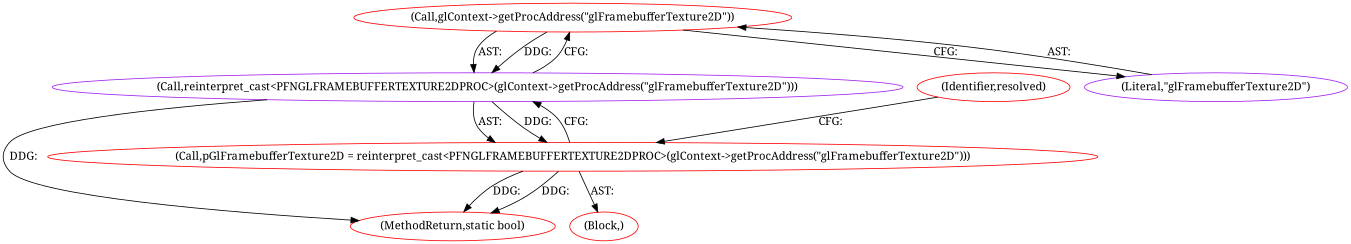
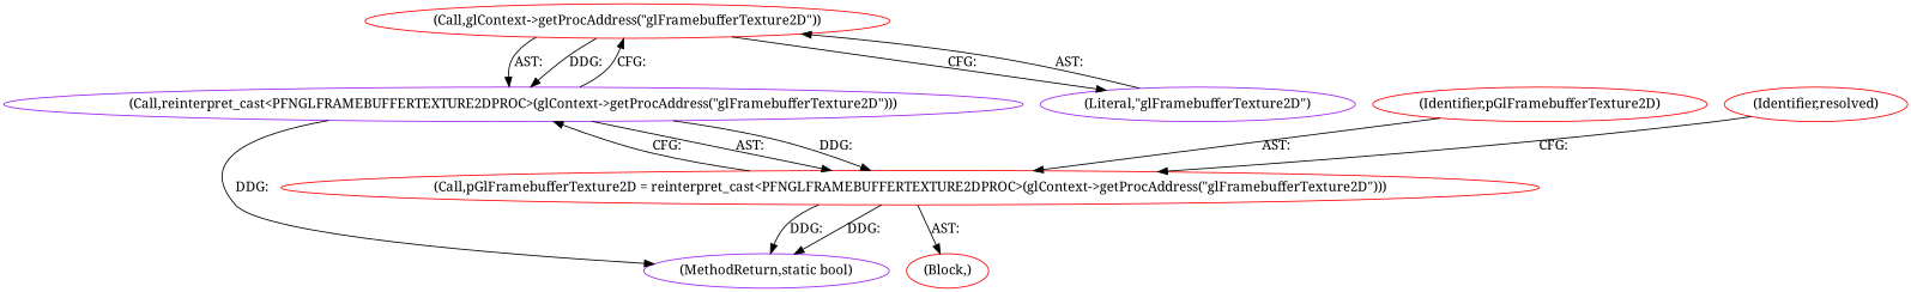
  digraph {
    fontname="Noto Serif"
    node [color=red fontname="Noto Serif"]
    edge [fontname="Noto Serif"]
    n1 [label="(Call,glContext->getProcAddress(\"glFramebufferTexture2D\"))"]
    n2 [color=purple label="(Call,reinterpret_cast<PFNGLFRAMEBUFFERTEXTURE2DPROC>(glContext->getProcAddress(\"glFramebufferTexture2D\")))"]
    n3 [color=purple label="(Literal,\"glFramebufferTexture2D\")"]
    n4 [label="(Call,pGlFramebufferTexture2D = reinterpret_cast<PFNGLFRAMEBUFFERTEXTURE2DPROC>(glContext->getProcAddress(\"glFramebufferTexture2D\")))"]
-   n5 [label="(MethodReturn,static bool)"]
+   n5 [color=purple label="(MethodReturn,static bool)"]
    n6 [label="(Block,)"]
+   n7 [label="(Identifier,pGlFramebufferTexture2D)"]
    n8 [label="(Identifier,resolved)"]
    n1 -> n2 [label="AST: "]
    n1 -> n2 [label="DDG: "]
    n1 -> n3 [label="CFG: "]
    n2 -> n1 [label="CFG: "]
    n2 -> n4 [label="AST: "]
    n2 -> n4 [label="DDG: "]
    n2 -> n5 [label="DDG: "]
    n3 -> n1 [label="AST: "]
    n4 -> n2 [label="CFG: "]
    n4 -> n5 [label="DDG: "]
    n4 -> n5 [label="DDG: "]
    n4 -> n6 [label="AST: "]
+   n7 -> n4 [label="AST: "]
    n8 -> n4 [label="CFG: "]
  }
